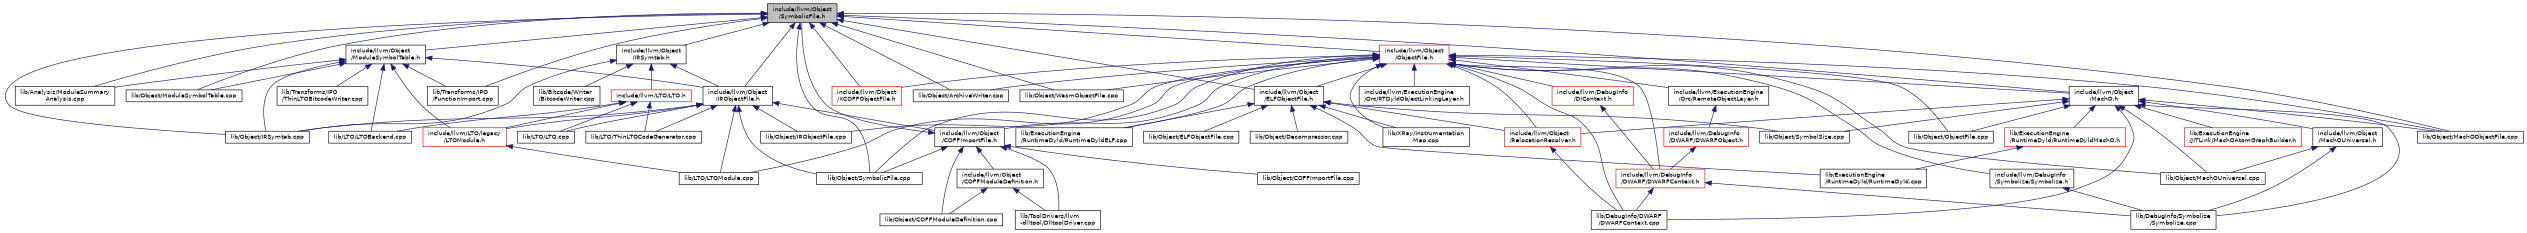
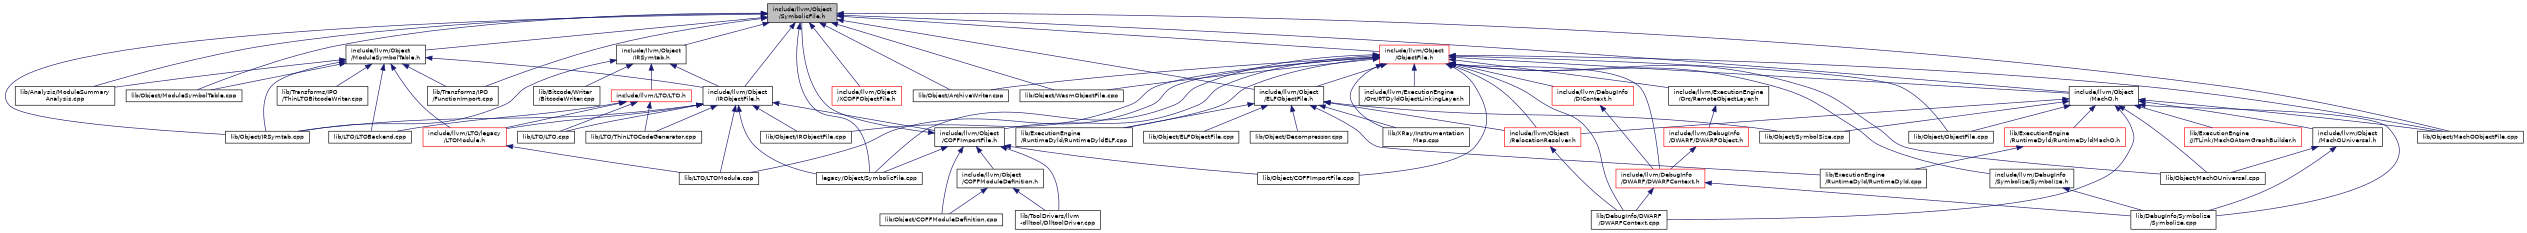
  digraph {
    node [color=black fontname=Helvetica fontsize=10 shape=box]
    edge [color=midnightblue dir=back fontname=Helvetica fontsize=10 labelfontname=Helvetica labelfontsize=10 style=solid]
    n1 [fillcolor=grey75 fontcolor=black height=0.2 label="include/llvm/Object\l/SymbolicFile.h" style=filled width=0.4]
-   n2 [height=0.2 label="lib/Object/SymbolicFile.cpp" width=0.4]
+   n2 [height=0.2 label="legacy/Object/SymbolicFile.cpp" width=0.4]
    n3 [height=0.2 label="include/llvm/Object\l/ELFObjectFile.h" width=0.4]
    n4 [height=0.2 label="include/llvm/Object\l/IRObjectFile.h" width=0.4]
    n5 [height=0.2 label="lib/Object/IRSymtab.cpp" width=0.4]
    n6 [height=0.2 label="include/llvm/Object\l/IRSymtab.h" width=0.4]
    n7 [height=0.2 label="include/llvm/Object\l/MachO.h" width=0.4]
    n8 [height=0.2 label="lib/Object/MachOObjectFile.cpp" width=0.4]
    n9 [height=0.2 label="include/llvm/Object\l/ModuleSymbolTable.h" width=0.4]
    n10 [height=0.2 label="lib/Analysis/ModuleSummary\lAnalysis.cpp" width=0.4]
    n11 [height=0.2 label="lib/Object/ModuleSymbolTable.cpp" width=0.4]
    n12 [height=0.2 label="lib/Transforms/IPO\l/FunctionImport.cpp" width=0.4]
    n13 [color=red height=0.2 label="include/llvm/Object\l/ObjectFile.h" width=0.4]
    n14 [color=red height=0.2 label="include/llvm/Object\l/XCOFFObjectFile.h" width=0.4]
    n15 [height=0.2 label="lib/Object/ArchiveWriter.cpp" width=0.4]
    n16 [height=0.2 label="lib/Object/WasmObjectFile.cpp" width=0.4]
    n17 [height=0.2 label="include/llvm/Object\l/COFFImportFile.h" width=0.4]
    n18 [height=0.2 label="include/llvm/Object\l/COFFModuleDefinition.h" width=0.4]
    n19 [height=0.2 label="lib/Object/COFFModuleDefinition.cpp" width=0.4]
    n20 [height=0.2 label="lib/ToolDrivers/llvm\l-dlltool/DlltoolDriver.cpp" width=0.4]
    n21 [height=0.2 label="lib/Object/COFFImportFile.cpp" width=0.4]
    n22 [color=red height=0.2 label="include/llvm/Object\l/RelocationResolver.h" width=0.4]
    n23 [height=0.2 label="lib/ExecutionEngine\l/RuntimeDyld/RuntimeDyld.cpp" width=0.4]
    n24 [height=0.2 label="lib/ExecutionEngine\l/RuntimeDyld/RuntimeDyldELF.cpp" width=0.4]
    n25 [height=0.2 label="lib/Object/Decompressor.cpp" width=0.4]
    n26 [height=0.2 label="lib/Object/ELFObjectFile.cpp" width=0.4]
    n27 [height=0.2 label="lib/Object/SymbolSize.cpp" width=0.4]
    n28 [height=0.2 label="lib/XRay/Instrumentation\lMap.cpp" width=0.4]
    n29 [color=red height=0.2 label="include/llvm/LTO/legacy\l/LTOModule.h" width=0.4]
    n30 [height=0.2 label="lib/LTO/LTOModule.cpp" width=0.4]
    n31 [height=0.2 label="lib/LTO/LTO.cpp" width=0.4]
    n32 [height=0.2 label="lib/LTO/ThinLTOCodeGenerator.cpp" width=0.4]
    n33 [height=0.2 label="lib/Object/IRObjectFile.cpp" width=0.4]
    n34 [color=red height=0.2 label="include/llvm/LTO/LTO.h" width=0.4]
    n35 [height=0.2 label="lib/Bitcode/Writer\l/BitcodeWriter.cpp" width=0.4]
    n36 [height=0.2 label="lib/DebugInfo/DWARF\l/DWARFContext.cpp" width=0.4]
    n37 [height=0.2 label="include/llvm/Object\l/MachOUniversal.h" width=0.4]
    n38 [height=0.2 label="lib/DebugInfo/Symbolize\l/Symbolize.cpp" width=0.4]
    n39 [height=0.2 label="lib/Object/MachOUniversal.cpp" width=0.4]
    n40 [color=red height=0.2 label="lib/ExecutionEngine\l/JITLink/MachOAtomGraphBuilder.h" width=0.4]
    n41 [color=red height=0.2 label="lib/ExecutionEngine\l/RuntimeDyld/RuntimeDyldMachO.h" width=0.4]
    n42 [height=0.2 label="lib/Object/ObjectFile.cpp" width=0.4]
    n43 [height=0.2 label="lib/LTO/LTOBackend.cpp" width=0.4]
    n44 [height=0.2 label="lib/Transforms/IPO\l/ThinLTOBitcodeWriter.cpp" width=0.4]
    n45 [color=red height=0.2 label="include/llvm/DebugInfo\l/DIContext.h" width=0.4]
    n46 [color=red height=0.2 label="include/llvm/DebugInfo\l/DWARF/DWARFContext.h" width=0.4]
    n47 [height=0.2 label="include/llvm/DebugInfo\l/Symbolize/Symbolize.h" width=0.4]
    n48 [height=0.2 label="include/llvm/ExecutionEngine\l/Orc/RTDyldObjectLinkingLayer.h" width=0.4]
    n49 [height=0.2 label="include/llvm/ExecutionEngine\l/Orc/RemoteObjectLayer.h" width=0.4]
    n50 [color=red height=0.2 label="include/llvm/DebugInfo\l/DWARF/DWARFObject.h" width=0.4]
    n1 -> n2
    n1 -> n3
    n1 -> n4
    n1 -> n5
    n1 -> n6
    n1 -> n7
    n1 -> n8
    n1 -> n9
    n1 -> n10
    n1 -> n11
    n1 -> n12
    n1 -> n13
    n1 -> n14
    n1 -> n15
    n1 -> n16
    n3 -> n22
    n3 -> n23
    n3 -> n24
    n3 -> n25
    n3 -> n26
    n3 -> n27
    n3 -> n28
    n4 -> n2
    n4 -> n5
    n4 -> n17
    n4 -> n29
    n4 -> n30
    n4 -> n31
    n4 -> n32
    n4 -> n33
    n6 -> n4
    n6 -> n5
    n6 -> n34
    n6 -> n35
    n7 -> n8
    n7 -> n22
    n7 -> n27
    n7 -> n36
    n7 -> n37
    n7 -> n38
    n7 -> n39
    n7 -> n40
    n7 -> n41
    n7 -> n42
    n9 -> n4
    n9 -> n5
    n9 -> n10
    n9 -> n11
    n9 -> n12
    n9 -> n29
    n9 -> n43
    n9 -> n44
    n13 -> n2
    n13 -> n3
    n13 -> n7
    n13 -> n8
-   n13 -> n14
+   n13 -> n21
    n13 -> n15
    n13 -> n16
    n13 -> n17
    n13 -> n22
    n13 -> n24
    n13 -> n28
    n13 -> n30
    n13 -> n33
    n13 -> n36
    n13 -> n39
    n13 -> n42
    n13 -> n45
    n13 -> n46
    n13 -> n47
    n13 -> n48
    n13 -> n49
    n17 -> n1
    n17 -> n2
    n17 -> n18
    n17 -> n19
    n17 -> n20
    n17 -> n21
    n18 -> n19
    n18 -> n20
    n22 -> n36
    n29 -> n30
    n34 -> n29
    n34 -> n31
    n34 -> n32
    n34 -> n43
    n37 -> n38
    n37 -> n39
    n41 -> n23
    n45 -> n46
    n46 -> n36
    n46 -> n38
    n47 -> n38
    n49 -> n50
    n50 -> n46
  }
